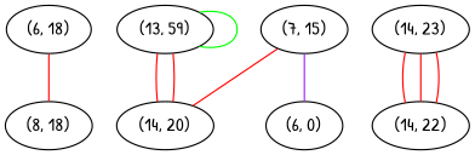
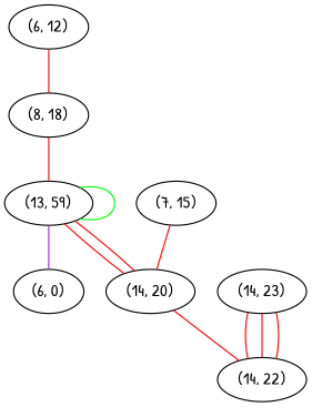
  graph {
    fontname="Patrick Hand"
    node [fontname="Patrick Hand"]
    edge [color=red fontname="Patrick Hand" weight=1]
-   "(6, 18)"
+   "(6, 18)" [label="(6, 12)"]
    "(8, 18)"
    n3 [label="(13, 59)"]
    n4 [label="(6, 0)"]
    "(7, 15)"
    "(14, 20)"
    "(14, 22)"
    "(14, 23)"
    "(6, 18)" -- "(8, 18)"
+   "(8, 18)" -- n3
    n3 -- n3 [color=green weight=2]
    n3 -- "(14, 20)"
    n3 -- "(14, 20)"
-   "(7, 15)" -- n4 [color=purple weight=4]
+   n3 -- n4 [color=purple weight=4]
    "(7, 15)" -- "(14, 20)"
+   "(14, 20)" -- "(14, 22)"
    "(14, 23)" -- "(14, 22)"
    "(14, 23)" -- "(14, 22)"
    "(14, 23)" -- "(14, 22)"
  }
